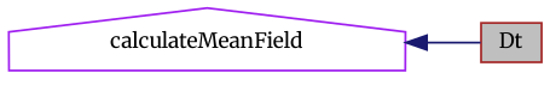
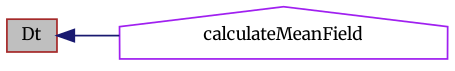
  digraph {
    rankdir=LR
    fontname=Merriweather
    node [fontname=Merriweather fontsize=10]
    n1 [color=brown fillcolor=grey75 fontcolor=black height=0.2 label=Dt shape=box style=filled width=0.4]
    n2 [color=purple height=0.2 label=calculateMeanField shape=house width=0.4]
-   n2 -> n1 [color=midnightblue dir=back fontname=Merriweather fontsize=10 labelfontname=Helvetica labelfontsize=10 style=solid]
+   n1 -> n2 [color=midnightblue dir=back fontname=Merriweather fontsize=10 labelfontname=Helvetica labelfontsize=10 style=solid]
  }
